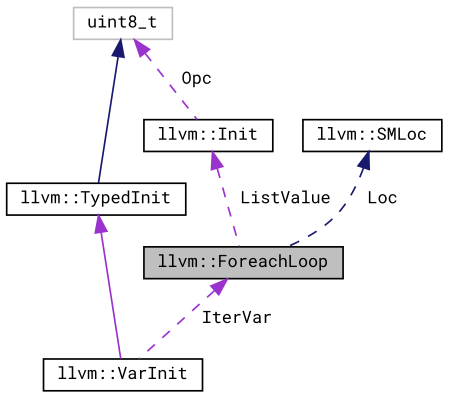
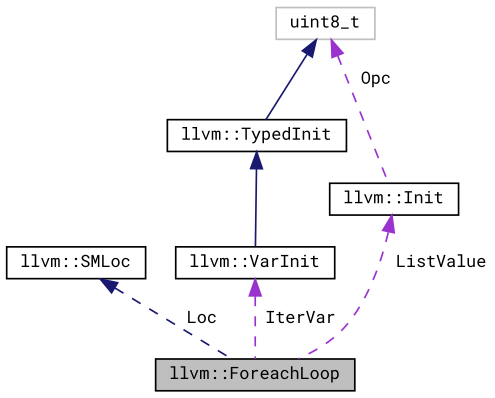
  digraph {
    fontname="Roboto Mono"
    node [color=black fontname="Roboto Mono" fontsize=10 shape=record]
    edge [color=midnightblue dir=back fontname="Roboto Mono" fontsize=10 labelfontname=Helvetica labelfontsize=10 style=dashed]
    n1 [fillcolor=grey75 fontcolor=black height=0.2 label="llvm::ForeachLoop" style=filled width=0.4]
    n2 [height=0.2 label="llvm::SMLoc" width=0.4]
    n3 [height=0.2 label="llvm::VarInit" width=0.4]
    n4 [height=0.2 label="llvm::TypedInit" width=0.4]
    n5 [height=0.2 label="llvm::Init" width=0.4]
    n6 [color=grey75 height=0.2 label=uint8_t width=0.4]
    n2 -> n1 [label=" Loc"]
-   n1 -> n3 [color=darkorchid3 label=" IterVar"]
-   n4 -> n3 [color=darkorchid3 style=solid]
+   n3 -> n1 [color=darkorchid3 label=" IterVar"]
+   n4 -> n3 [style=solid]
    n5 -> n1 [color=darkorchid3 label=" ListValue"]
    n6 -> n4 [style=solid]
    n6 -> n5 [color=darkorchid3 label=" Opc"]
  }
